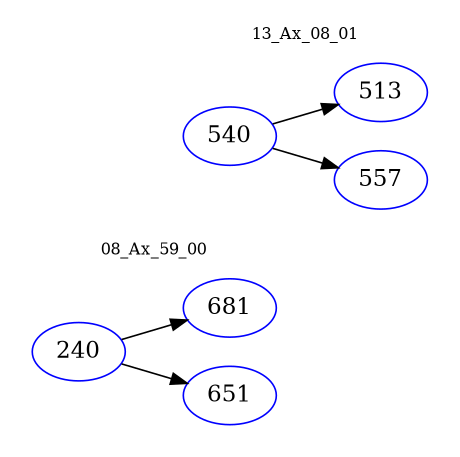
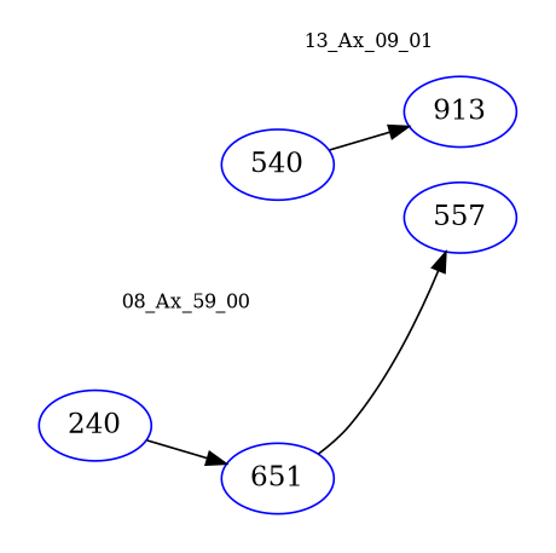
  digraph {
    rankdir=LR
    node [color=blue]
    edge [color=black]
    n1 [label=540]
-   n2 [label=513]
+   n2 [label=913]
    n3 [label=557]
    n4 [label=240]
    n5 [label=651]
-   n6 [label=681]
    subgraph cluster_1 {
      color=white
      fontsize=10
-     label="13_Ax_08_01"
+     label="13_Ax_09_01"
      n1
      n2
      n3
    }
    subgraph cluster_2 {
      color=white
      fontsize=10
      label="08_Ax_59_00"
      n4
      n5
-     n6
    }
    n1 -> n2
-   n1 -> n3
+   n5 -> n3
    n4 -> n5
-   n4 -> n6
  }
